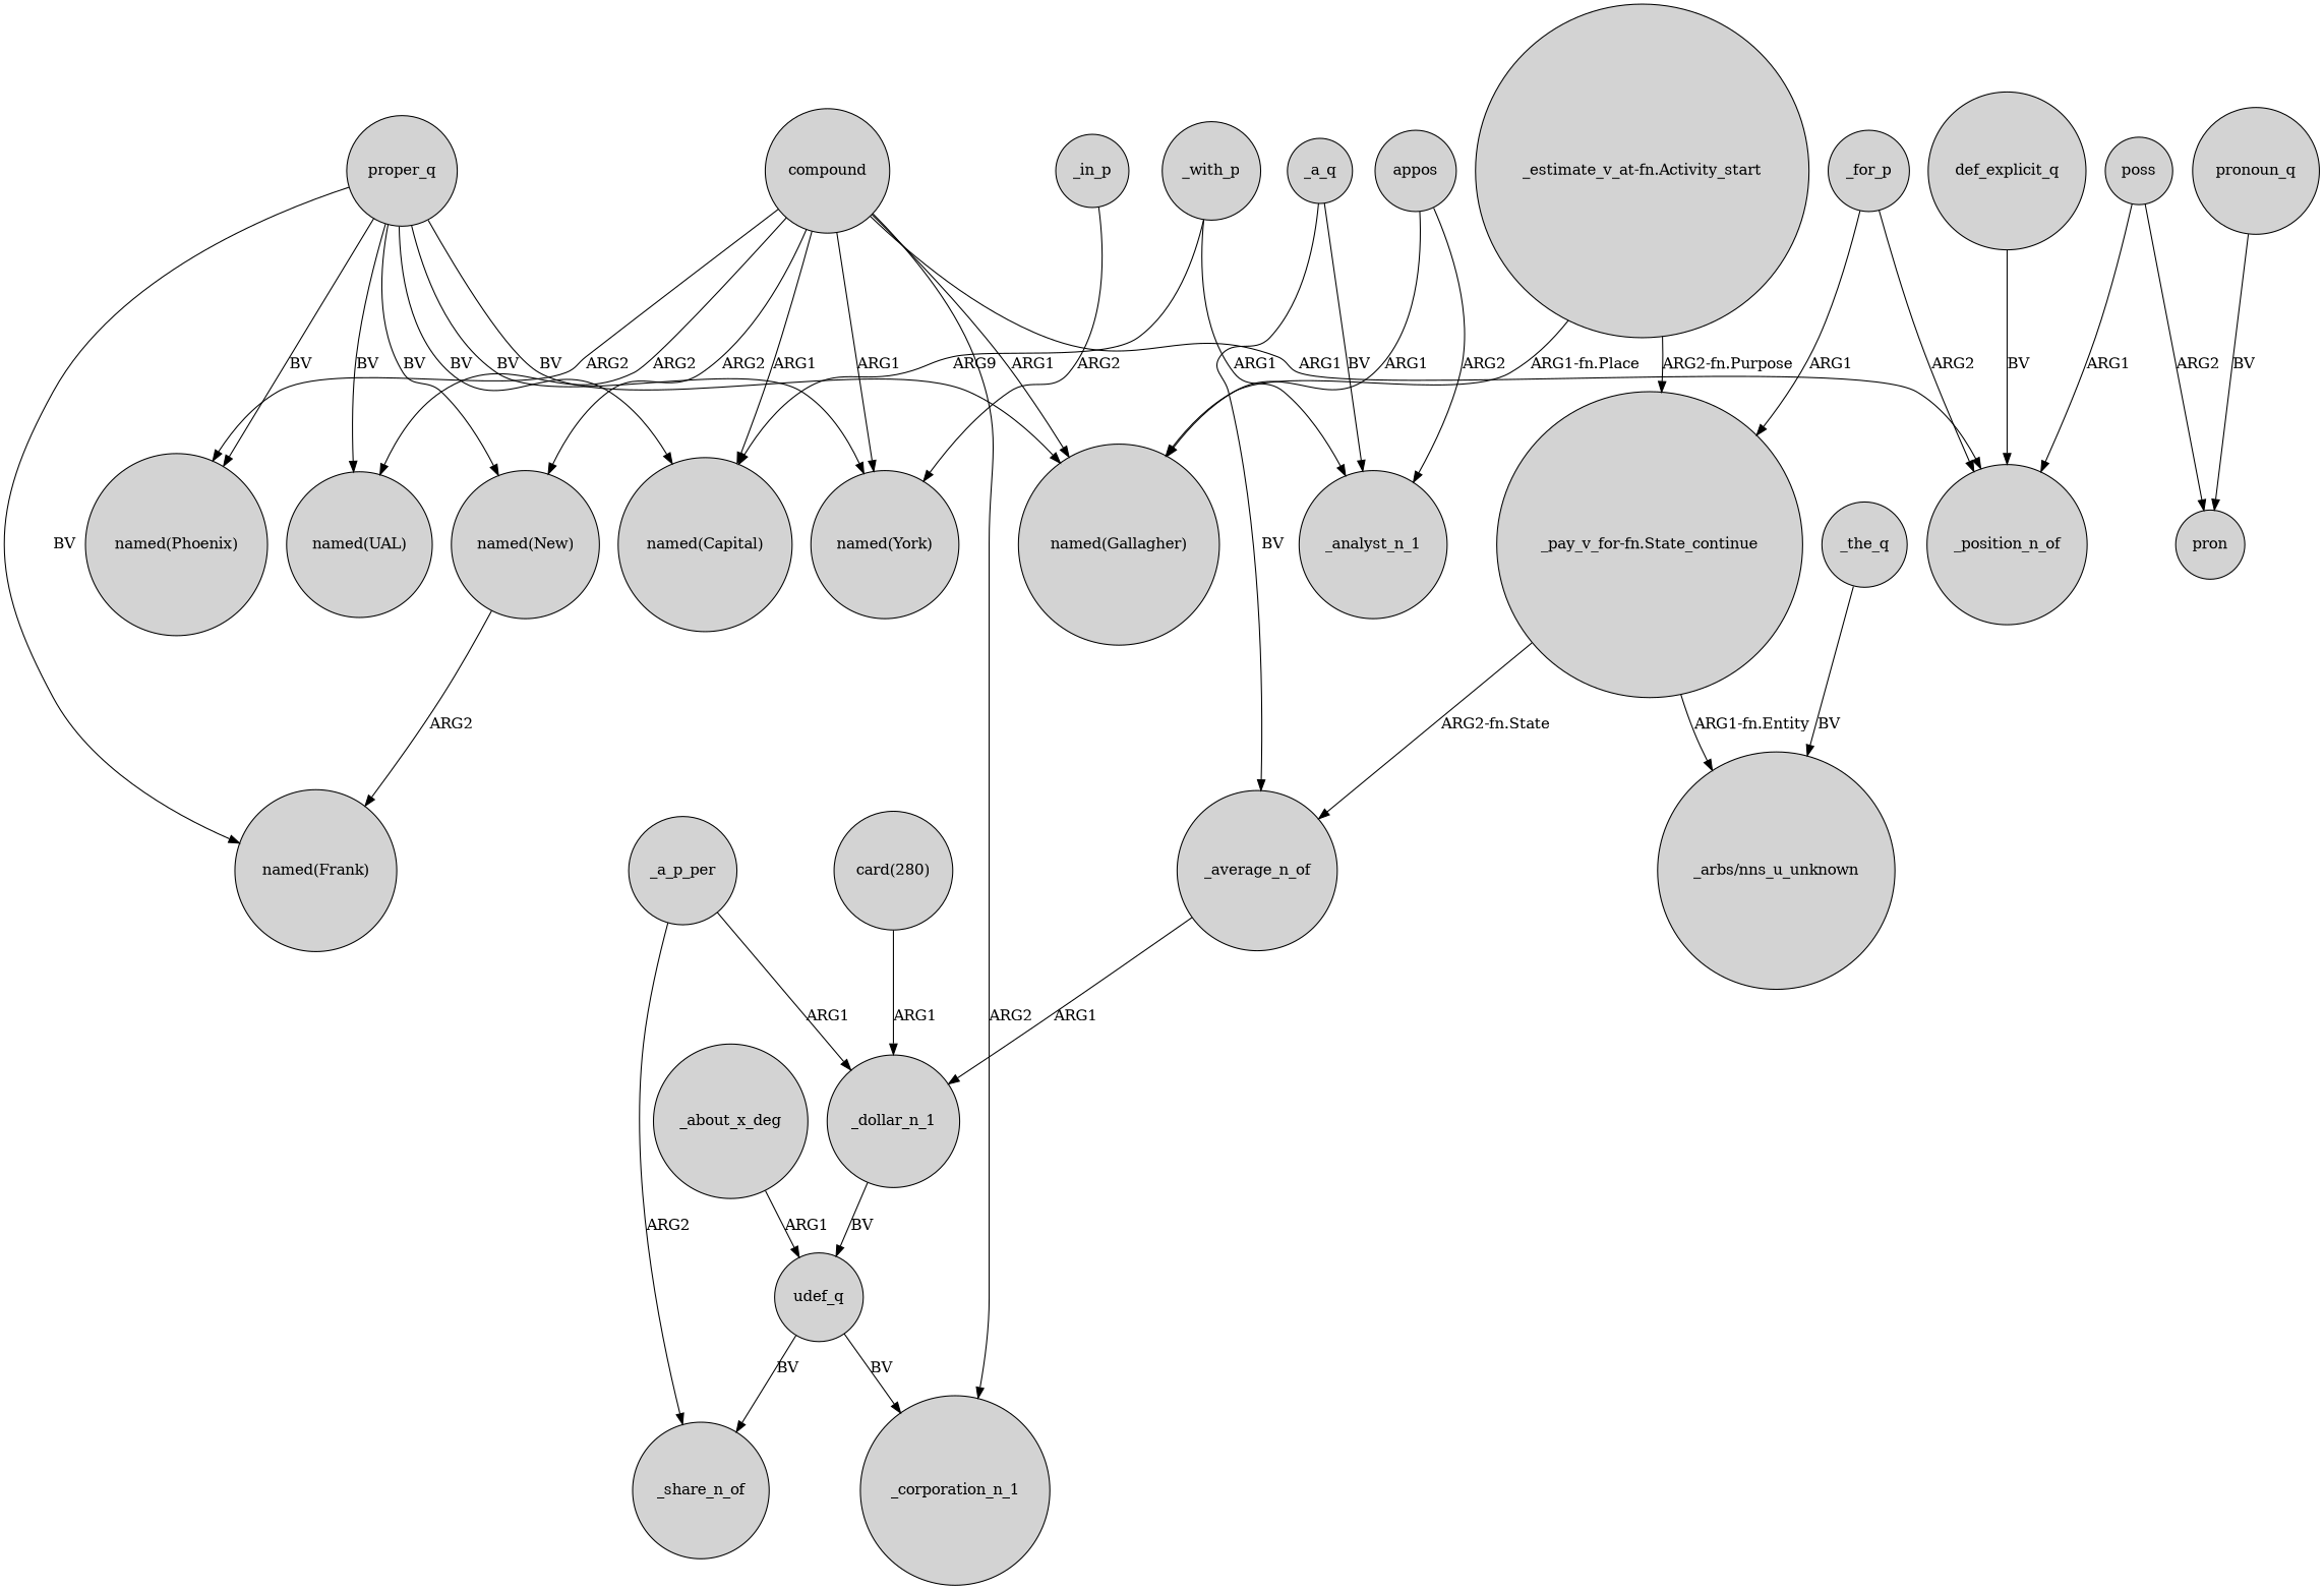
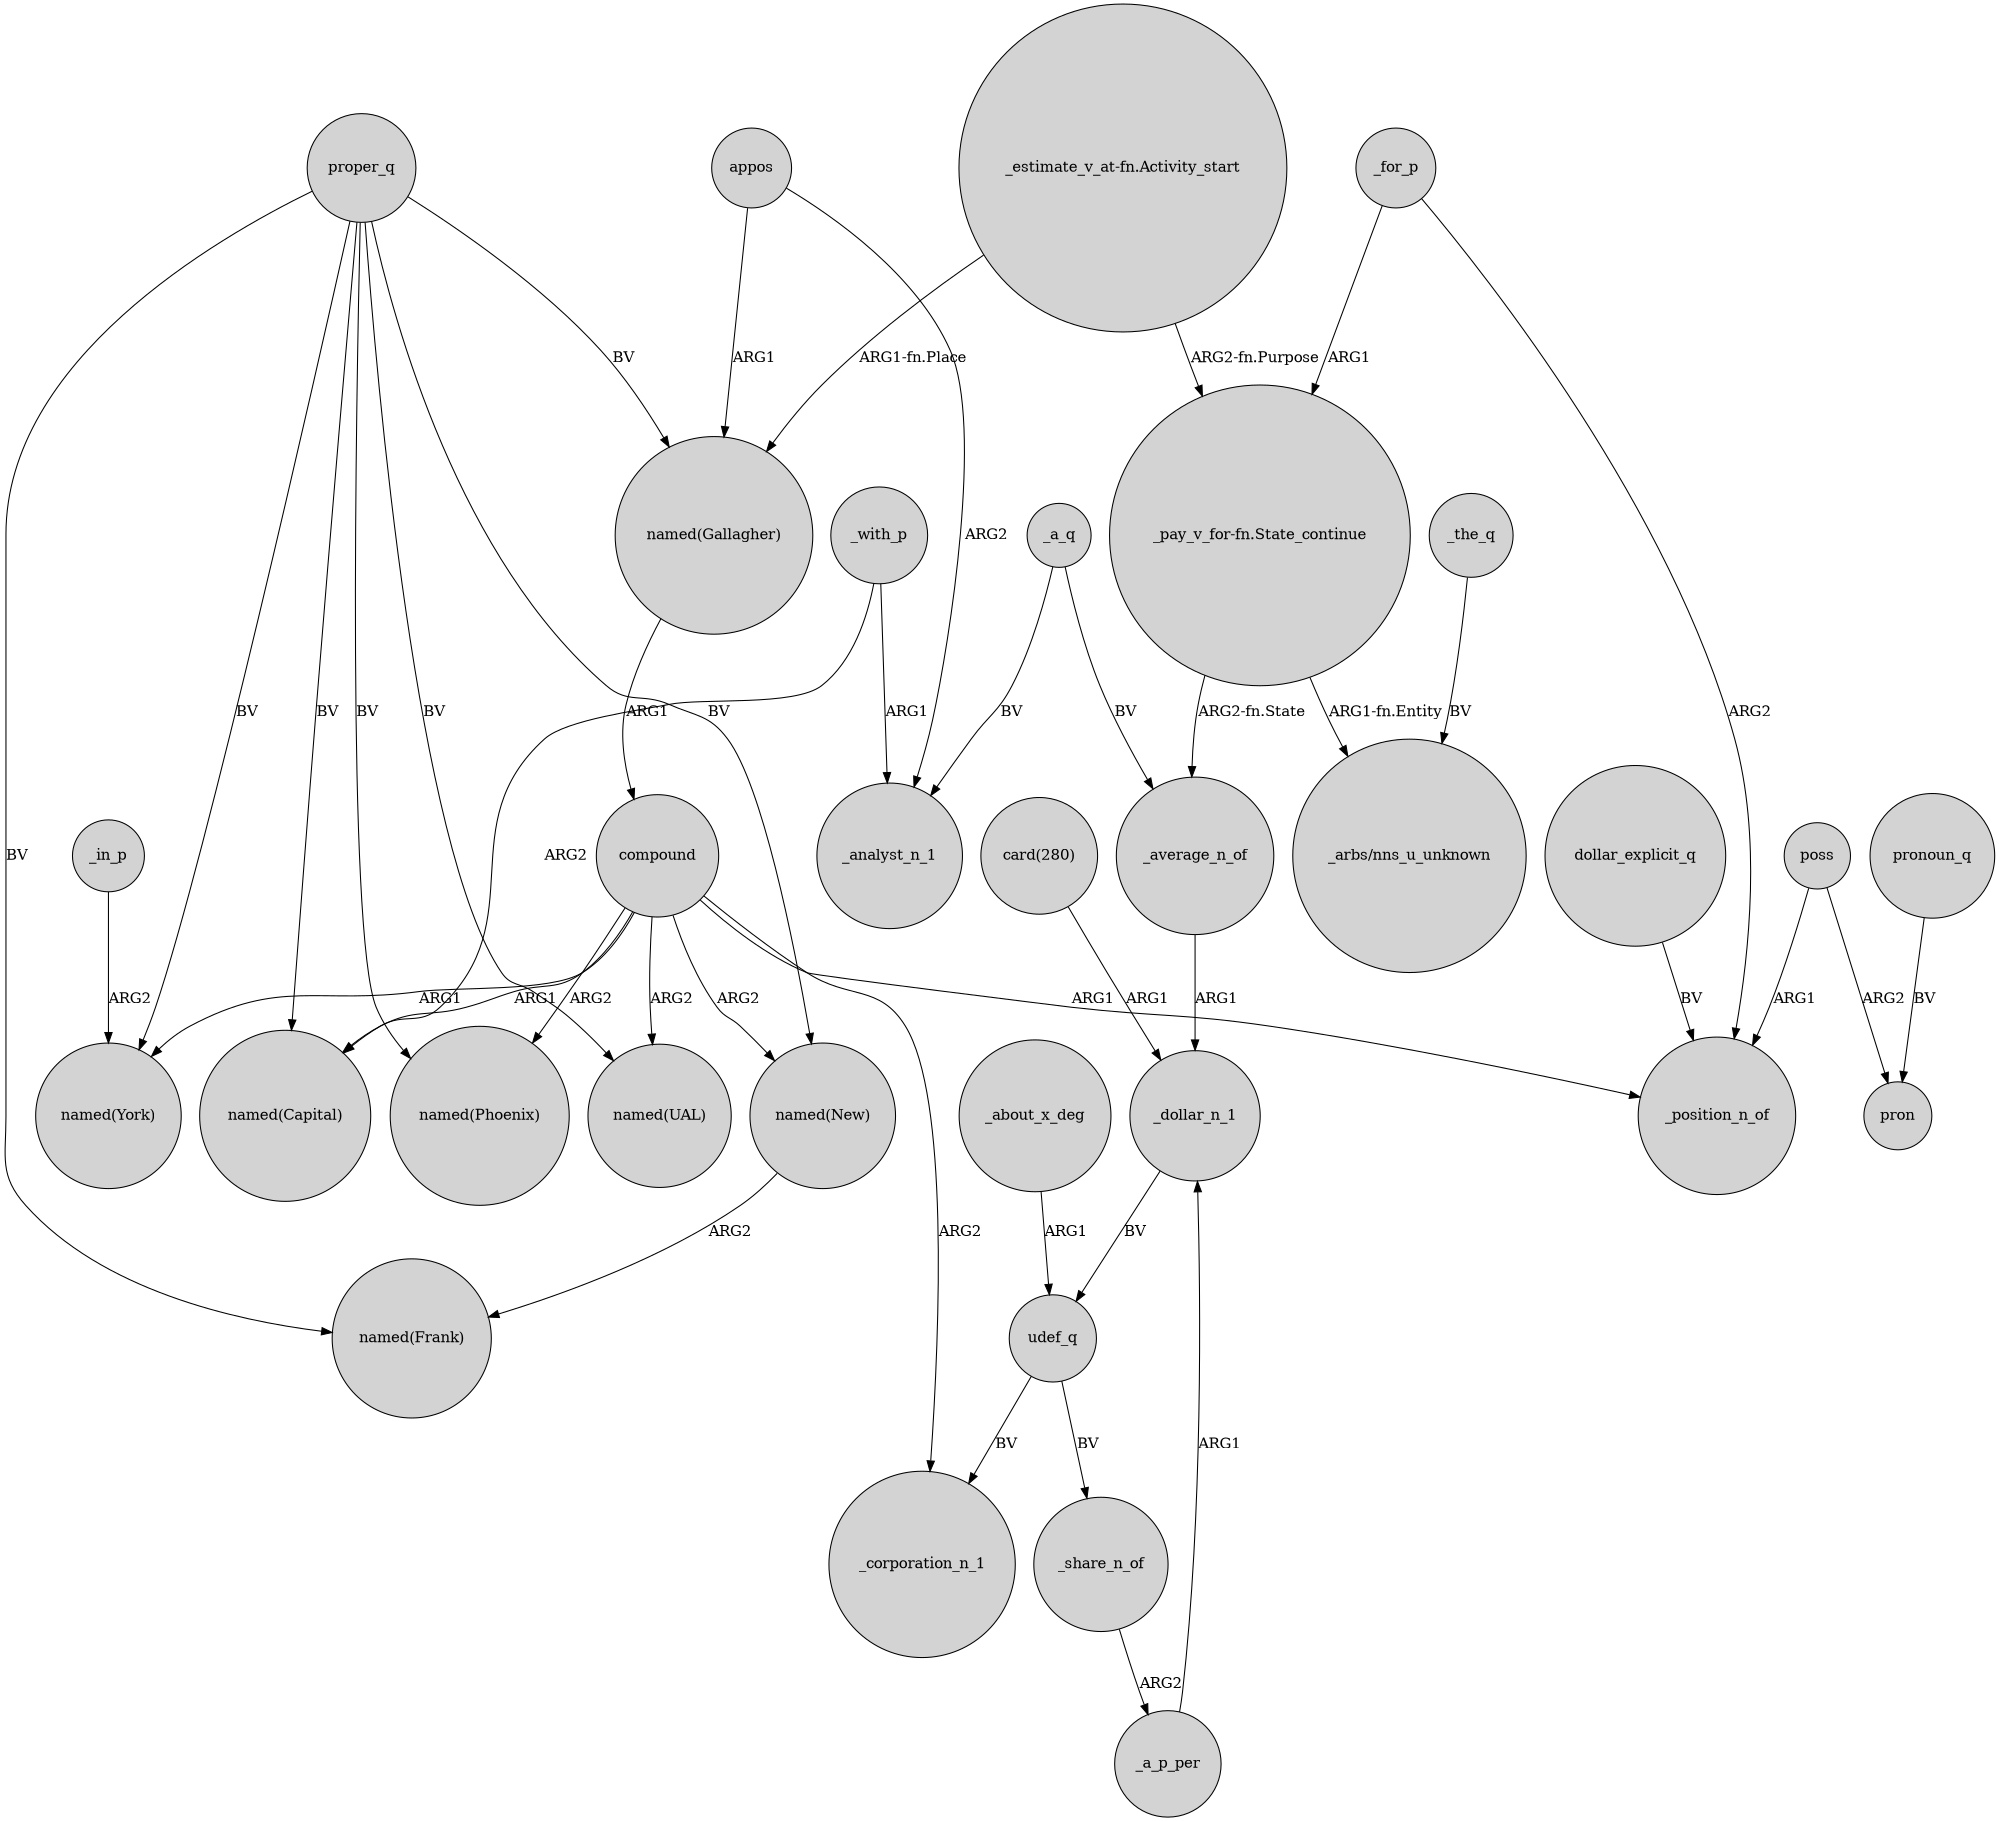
  digraph {
    node [shape=circle style=filled]
    "card(280)"
    _dollar_n_1
    udef_q
    "_estimate_v_at-fn.Activity_start"
    "named(Gallagher)"
    "_pay_v_for-fn.State_continue"
    "_arbs/nns_u_unknown"
    _average_n_of
    _the_q
    compound
    "named(New)"
    "named(Phoenix)"
    "named(Capital)"
    _position_n_of
    "named(York)"
    "named(UAL)"
    _corporation_n_1
    "named(Frank)"
    proper_q
    _for_p
    _with_p
    _analyst_n_1
-   def_explicit_q
+   def_explicit_q [label=dollar_explicit_q]
    _in_p
    _about_x_deg
    _share_n_of
    _a_q
    pronoun_q
    pron
    poss
    _a_p_per
    appos
    "card(280)" -> _dollar_n_1 [label=ARG1]
    _dollar_n_1 -> udef_q [label=BV]
    udef_q -> _corporation_n_1 [label=BV]
    udef_q -> _share_n_of [label=BV]
    "_estimate_v_at-fn.Activity_start" -> "named(Gallagher)" [label="ARG1-fn.Place"]
    "_estimate_v_at-fn.Activity_start" -> "_pay_v_for-fn.State_continue" [label="ARG2-fn.Purpose"]
    "_pay_v_for-fn.State_continue" -> "_arbs/nns_u_unknown" [label="ARG1-fn.Entity"]
    "_pay_v_for-fn.State_continue" -> _average_n_of [label="ARG2-fn.State"]
    _average_n_of -> _dollar_n_1 [label=ARG1]
    _the_q -> "_arbs/nns_u_unknown" [label=BV]
-   compound -> "named(Gallagher)" [label=ARG1]
+   "named(Gallagher)" -> compound [label=ARG1]
    compound -> "named(New)" [label=ARG2]
    compound -> "named(Phoenix)" [label=ARG2]
    compound -> "named(Capital)" [label=ARG1]
    compound -> _position_n_of [label=ARG1]
    compound -> "named(York)" [label=ARG1]
    compound -> "named(UAL)" [label=ARG2]
    compound -> _corporation_n_1 [label=ARG2]
    "named(New)" -> "named(Frank)" [label=ARG2]
    proper_q -> "named(Gallagher)" [label=BV]
    proper_q -> "named(New)" [label=BV]
    proper_q -> "named(Phoenix)" [label=BV]
    proper_q -> "named(Capital)" [label=BV]
    proper_q -> "named(York)" [label=BV]
    proper_q -> "named(UAL)" [label=BV]
    proper_q -> "named(Frank)" [label=BV]
    _for_p -> "_pay_v_for-fn.State_continue" [label=ARG1]
    _for_p -> _position_n_of [label=ARG2]
-   _with_p -> "named(Capital)" [label=ARG9]
+   _with_p -> "named(Capital)" [label=ARG2]
    _with_p -> _analyst_n_1 [label=ARG1]
    def_explicit_q -> _position_n_of [label=BV]
    _in_p -> "named(York)" [label=ARG2]
    _about_x_deg -> udef_q [label=ARG1]
    _a_q -> _average_n_of [label=BV]
    _a_q -> _analyst_n_1 [label=BV]
    pronoun_q -> pron [label=BV]
    poss -> _position_n_of [label=ARG1]
    poss -> pron [label=ARG2]
    _a_p_per -> _dollar_n_1 [label=ARG1]
-   _a_p_per -> _share_n_of [label=ARG2]
+   _share_n_of -> _a_p_per [label=ARG2]
    appos -> "named(Gallagher)" [label=ARG1]
    appos -> _analyst_n_1 [label=ARG2]
  }
